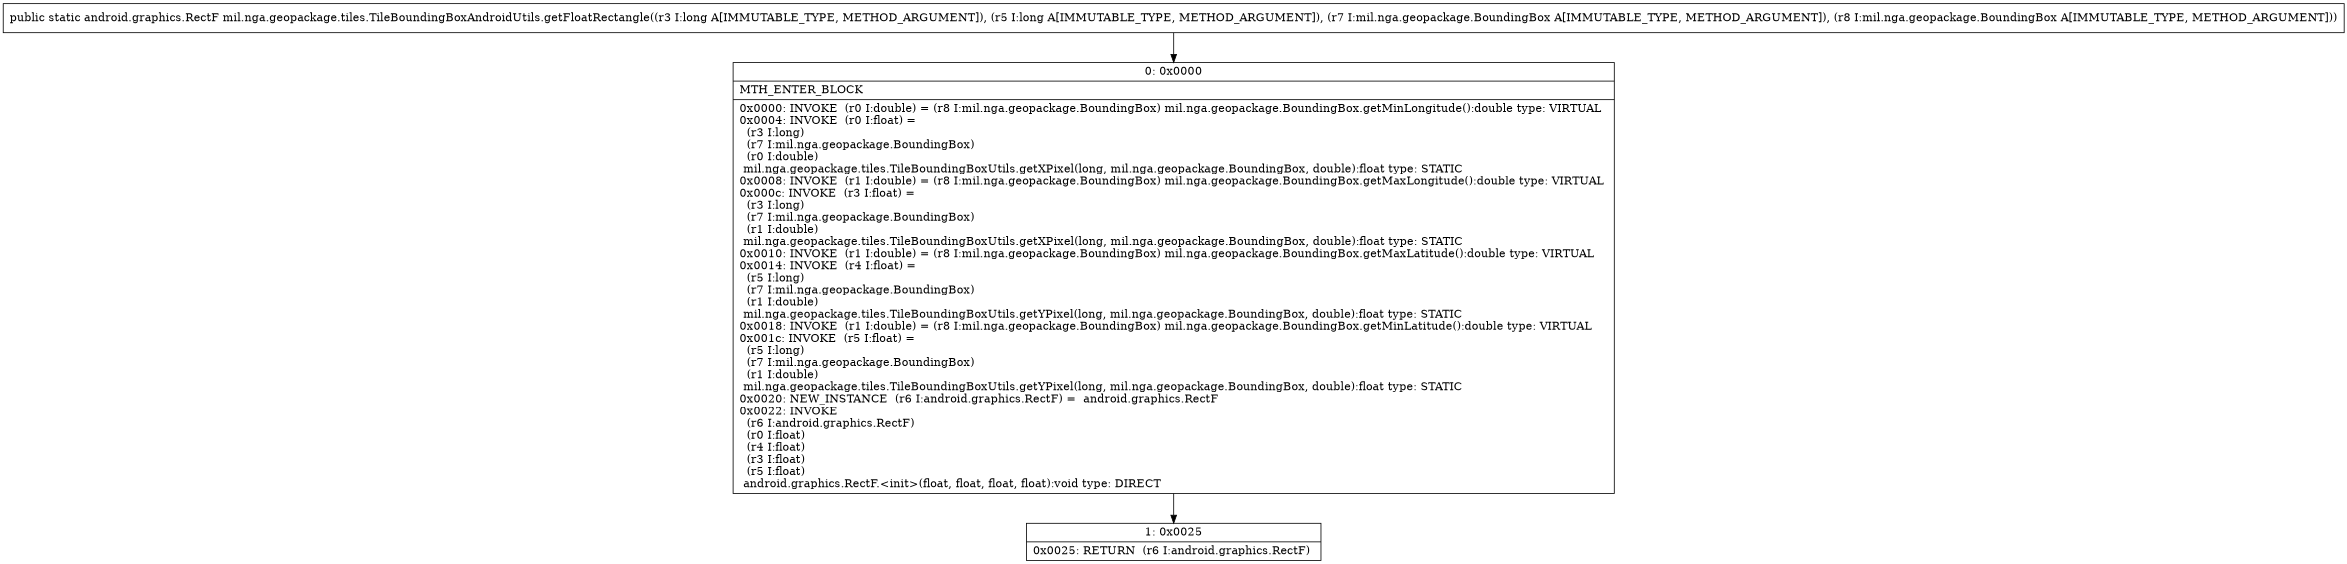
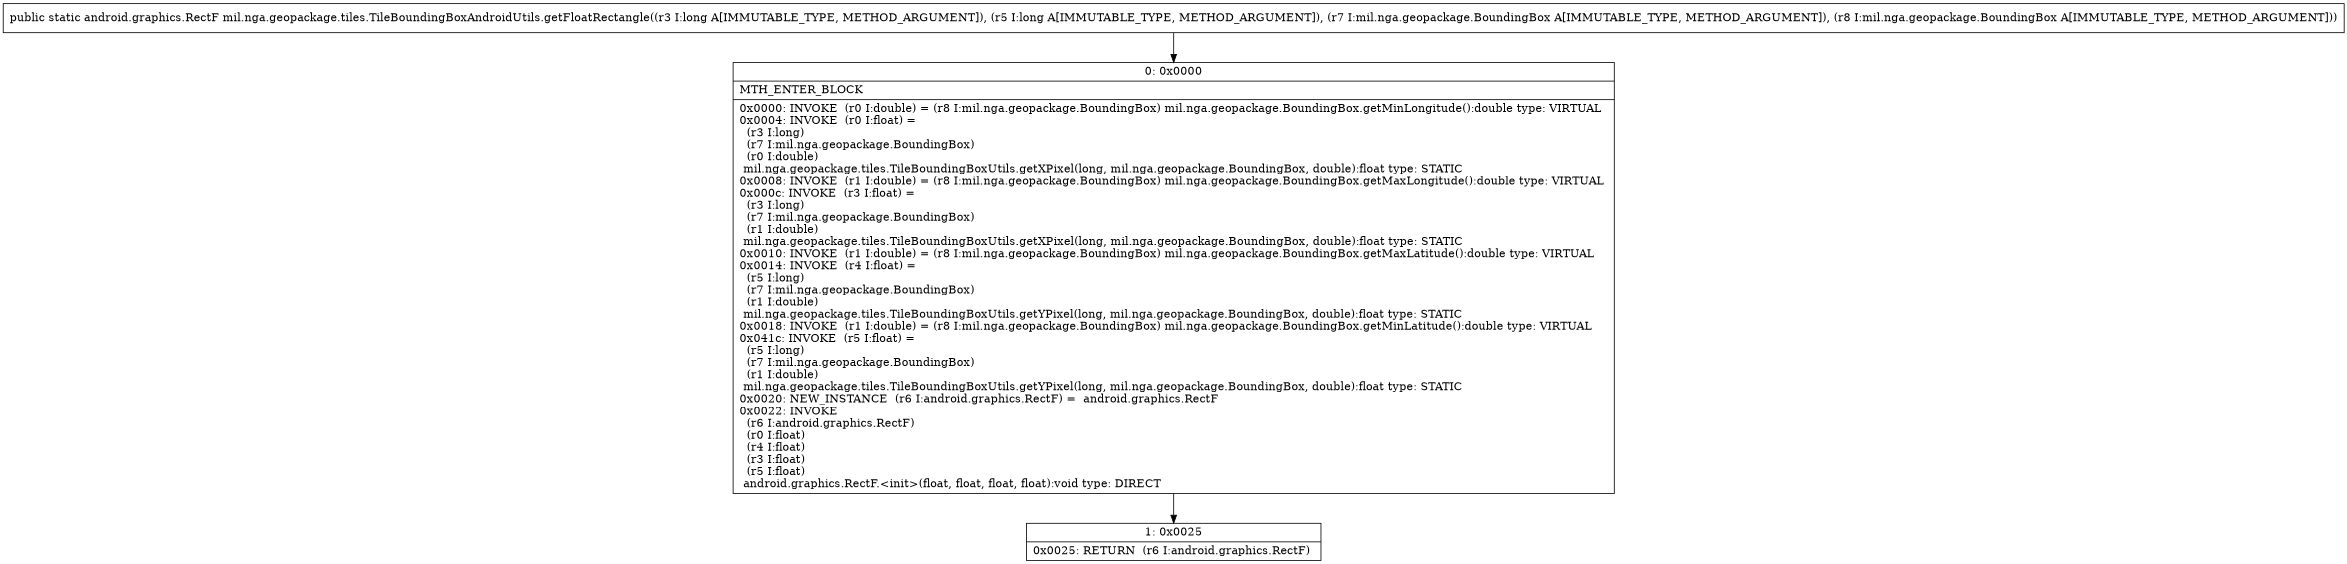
  digraph {
    node [shape=record]
-   n1 [label="{0\:\ 0x0000|MTH_ENTER_BLOCK\l|0x0000: INVOKE  (r0 I:double) = (r8 I:mil.nga.geopackage.BoundingBox) mil.nga.geopackage.BoundingBox.getMinLongitude():double type: VIRTUAL \l0x0004: INVOKE  (r0 I:float) = \l  (r3 I:long)\l  (r7 I:mil.nga.geopackage.BoundingBox)\l  (r0 I:double)\l mil.nga.geopackage.tiles.TileBoundingBoxUtils.getXPixel(long, mil.nga.geopackage.BoundingBox, double):float type: STATIC \l0x0008: INVOKE  (r1 I:double) = (r8 I:mil.nga.geopackage.BoundingBox) mil.nga.geopackage.BoundingBox.getMaxLongitude():double type: VIRTUAL \l0x000c: INVOKE  (r3 I:float) = \l  (r3 I:long)\l  (r7 I:mil.nga.geopackage.BoundingBox)\l  (r1 I:double)\l mil.nga.geopackage.tiles.TileBoundingBoxUtils.getXPixel(long, mil.nga.geopackage.BoundingBox, double):float type: STATIC \l0x0010: INVOKE  (r1 I:double) = (r8 I:mil.nga.geopackage.BoundingBox) mil.nga.geopackage.BoundingBox.getMaxLatitude():double type: VIRTUAL \l0x0014: INVOKE  (r4 I:float) = \l  (r5 I:long)\l  (r7 I:mil.nga.geopackage.BoundingBox)\l  (r1 I:double)\l mil.nga.geopackage.tiles.TileBoundingBoxUtils.getYPixel(long, mil.nga.geopackage.BoundingBox, double):float type: STATIC \l0x0018: INVOKE  (r1 I:double) = (r8 I:mil.nga.geopackage.BoundingBox) mil.nga.geopackage.BoundingBox.getMinLatitude():double type: VIRTUAL \l0x001c: INVOKE  (r5 I:float) = \l  (r5 I:long)\l  (r7 I:mil.nga.geopackage.BoundingBox)\l  (r1 I:double)\l mil.nga.geopackage.tiles.TileBoundingBoxUtils.getYPixel(long, mil.nga.geopackage.BoundingBox, double):float type: STATIC \l0x0020: NEW_INSTANCE  (r6 I:android.graphics.RectF) =  android.graphics.RectF \l0x0022: INVOKE  \l  (r6 I:android.graphics.RectF)\l  (r0 I:float)\l  (r4 I:float)\l  (r3 I:float)\l  (r5 I:float)\l android.graphics.RectF.\<init\>(float, float, float, float):void type: DIRECT \l}"]
+   n1 [label="{0\:\ 0x0000|MTH_ENTER_BLOCK\l|0x0000: INVOKE  (r0 I:double) = (r8 I:mil.nga.geopackage.BoundingBox) mil.nga.geopackage.BoundingBox.getMinLongitude():double type: VIRTUAL \l0x0004: INVOKE  (r0 I:float) = \l  (r3 I:long)\l  (r7 I:mil.nga.geopackage.BoundingBox)\l  (r0 I:double)\l mil.nga.geopackage.tiles.TileBoundingBoxUtils.getXPixel(long, mil.nga.geopackage.BoundingBox, double):float type: STATIC \l0x0008: INVOKE  (r1 I:double) = (r8 I:mil.nga.geopackage.BoundingBox) mil.nga.geopackage.BoundingBox.getMaxLongitude():double type: VIRTUAL \l0x000c: INVOKE  (r3 I:float) = \l  (r3 I:long)\l  (r7 I:mil.nga.geopackage.BoundingBox)\l  (r1 I:double)\l mil.nga.geopackage.tiles.TileBoundingBoxUtils.getXPixel(long, mil.nga.geopackage.BoundingBox, double):float type: STATIC \l0x0010: INVOKE  (r1 I:double) = (r8 I:mil.nga.geopackage.BoundingBox) mil.nga.geopackage.BoundingBox.getMaxLatitude():double type: VIRTUAL \l0x0014: INVOKE  (r4 I:float) = \l  (r5 I:long)\l  (r7 I:mil.nga.geopackage.BoundingBox)\l  (r1 I:double)\l mil.nga.geopackage.tiles.TileBoundingBoxUtils.getYPixel(long, mil.nga.geopackage.BoundingBox, double):float type: STATIC \l0x0018: INVOKE  (r1 I:double) = (r8 I:mil.nga.geopackage.BoundingBox) mil.nga.geopackage.BoundingBox.getMinLatitude():double type: VIRTUAL \l0x041c: INVOKE  (r5 I:float) = \l  (r5 I:long)\l  (r7 I:mil.nga.geopackage.BoundingBox)\l  (r1 I:double)\l mil.nga.geopackage.tiles.TileBoundingBoxUtils.getYPixel(long, mil.nga.geopackage.BoundingBox, double):float type: STATIC \l0x0020: NEW_INSTANCE  (r6 I:android.graphics.RectF) =  android.graphics.RectF \l0x0022: INVOKE  \l  (r6 I:android.graphics.RectF)\l  (r0 I:float)\l  (r4 I:float)\l  (r3 I:float)\l  (r5 I:float)\l android.graphics.RectF.\<init\>(float, float, float, float):void type: DIRECT \l}"]
    n2 [label="{1\:\ 0x0025|0x0025: RETURN  (r6 I:android.graphics.RectF) \l}"]
    n3 [label="{public static android.graphics.RectF mil.nga.geopackage.tiles.TileBoundingBoxAndroidUtils.getFloatRectangle((r3 I:long A[IMMUTABLE_TYPE, METHOD_ARGUMENT]), (r5 I:long A[IMMUTABLE_TYPE, METHOD_ARGUMENT]), (r7 I:mil.nga.geopackage.BoundingBox A[IMMUTABLE_TYPE, METHOD_ARGUMENT]), (r8 I:mil.nga.geopackage.BoundingBox A[IMMUTABLE_TYPE, METHOD_ARGUMENT])) }"]
    n1 -> n2
    n3 -> n1
  }
